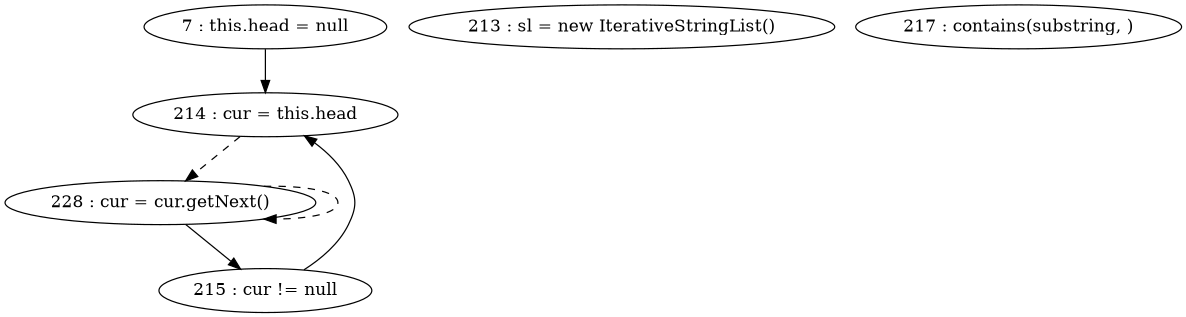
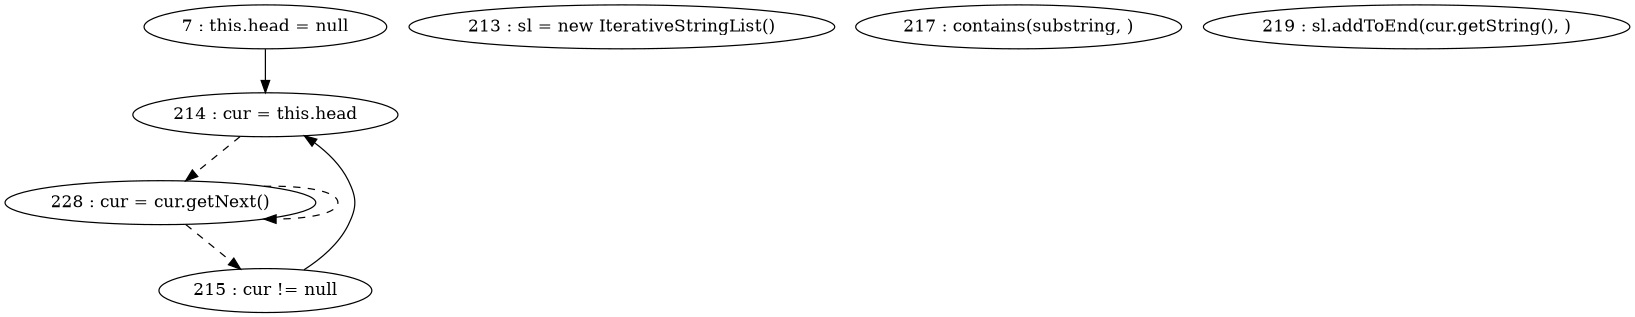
  digraph {
    "7 : this.head = null"
    "214 : cur = this.head"
    n3 [label="228 : cur = cur.getNext()"]
    "215 : cur != null"
    "213 : sl = new IterativeStringList()"
    "217 : contains(substring, )"
+   "219 : sl.addToEnd(cur.getString(), )"
    "7 : this.head = null" -> "214 : cur = this.head"
    "214 : cur = this.head" -> n3 [style=dashed]
    n3 -> n3 [style=dashed]
-   n3 -> "215 : cur != null"
+   n3 -> "215 : cur != null" [style=dashed]
    "215 : cur != null" -> "214 : cur = this.head"
  }
